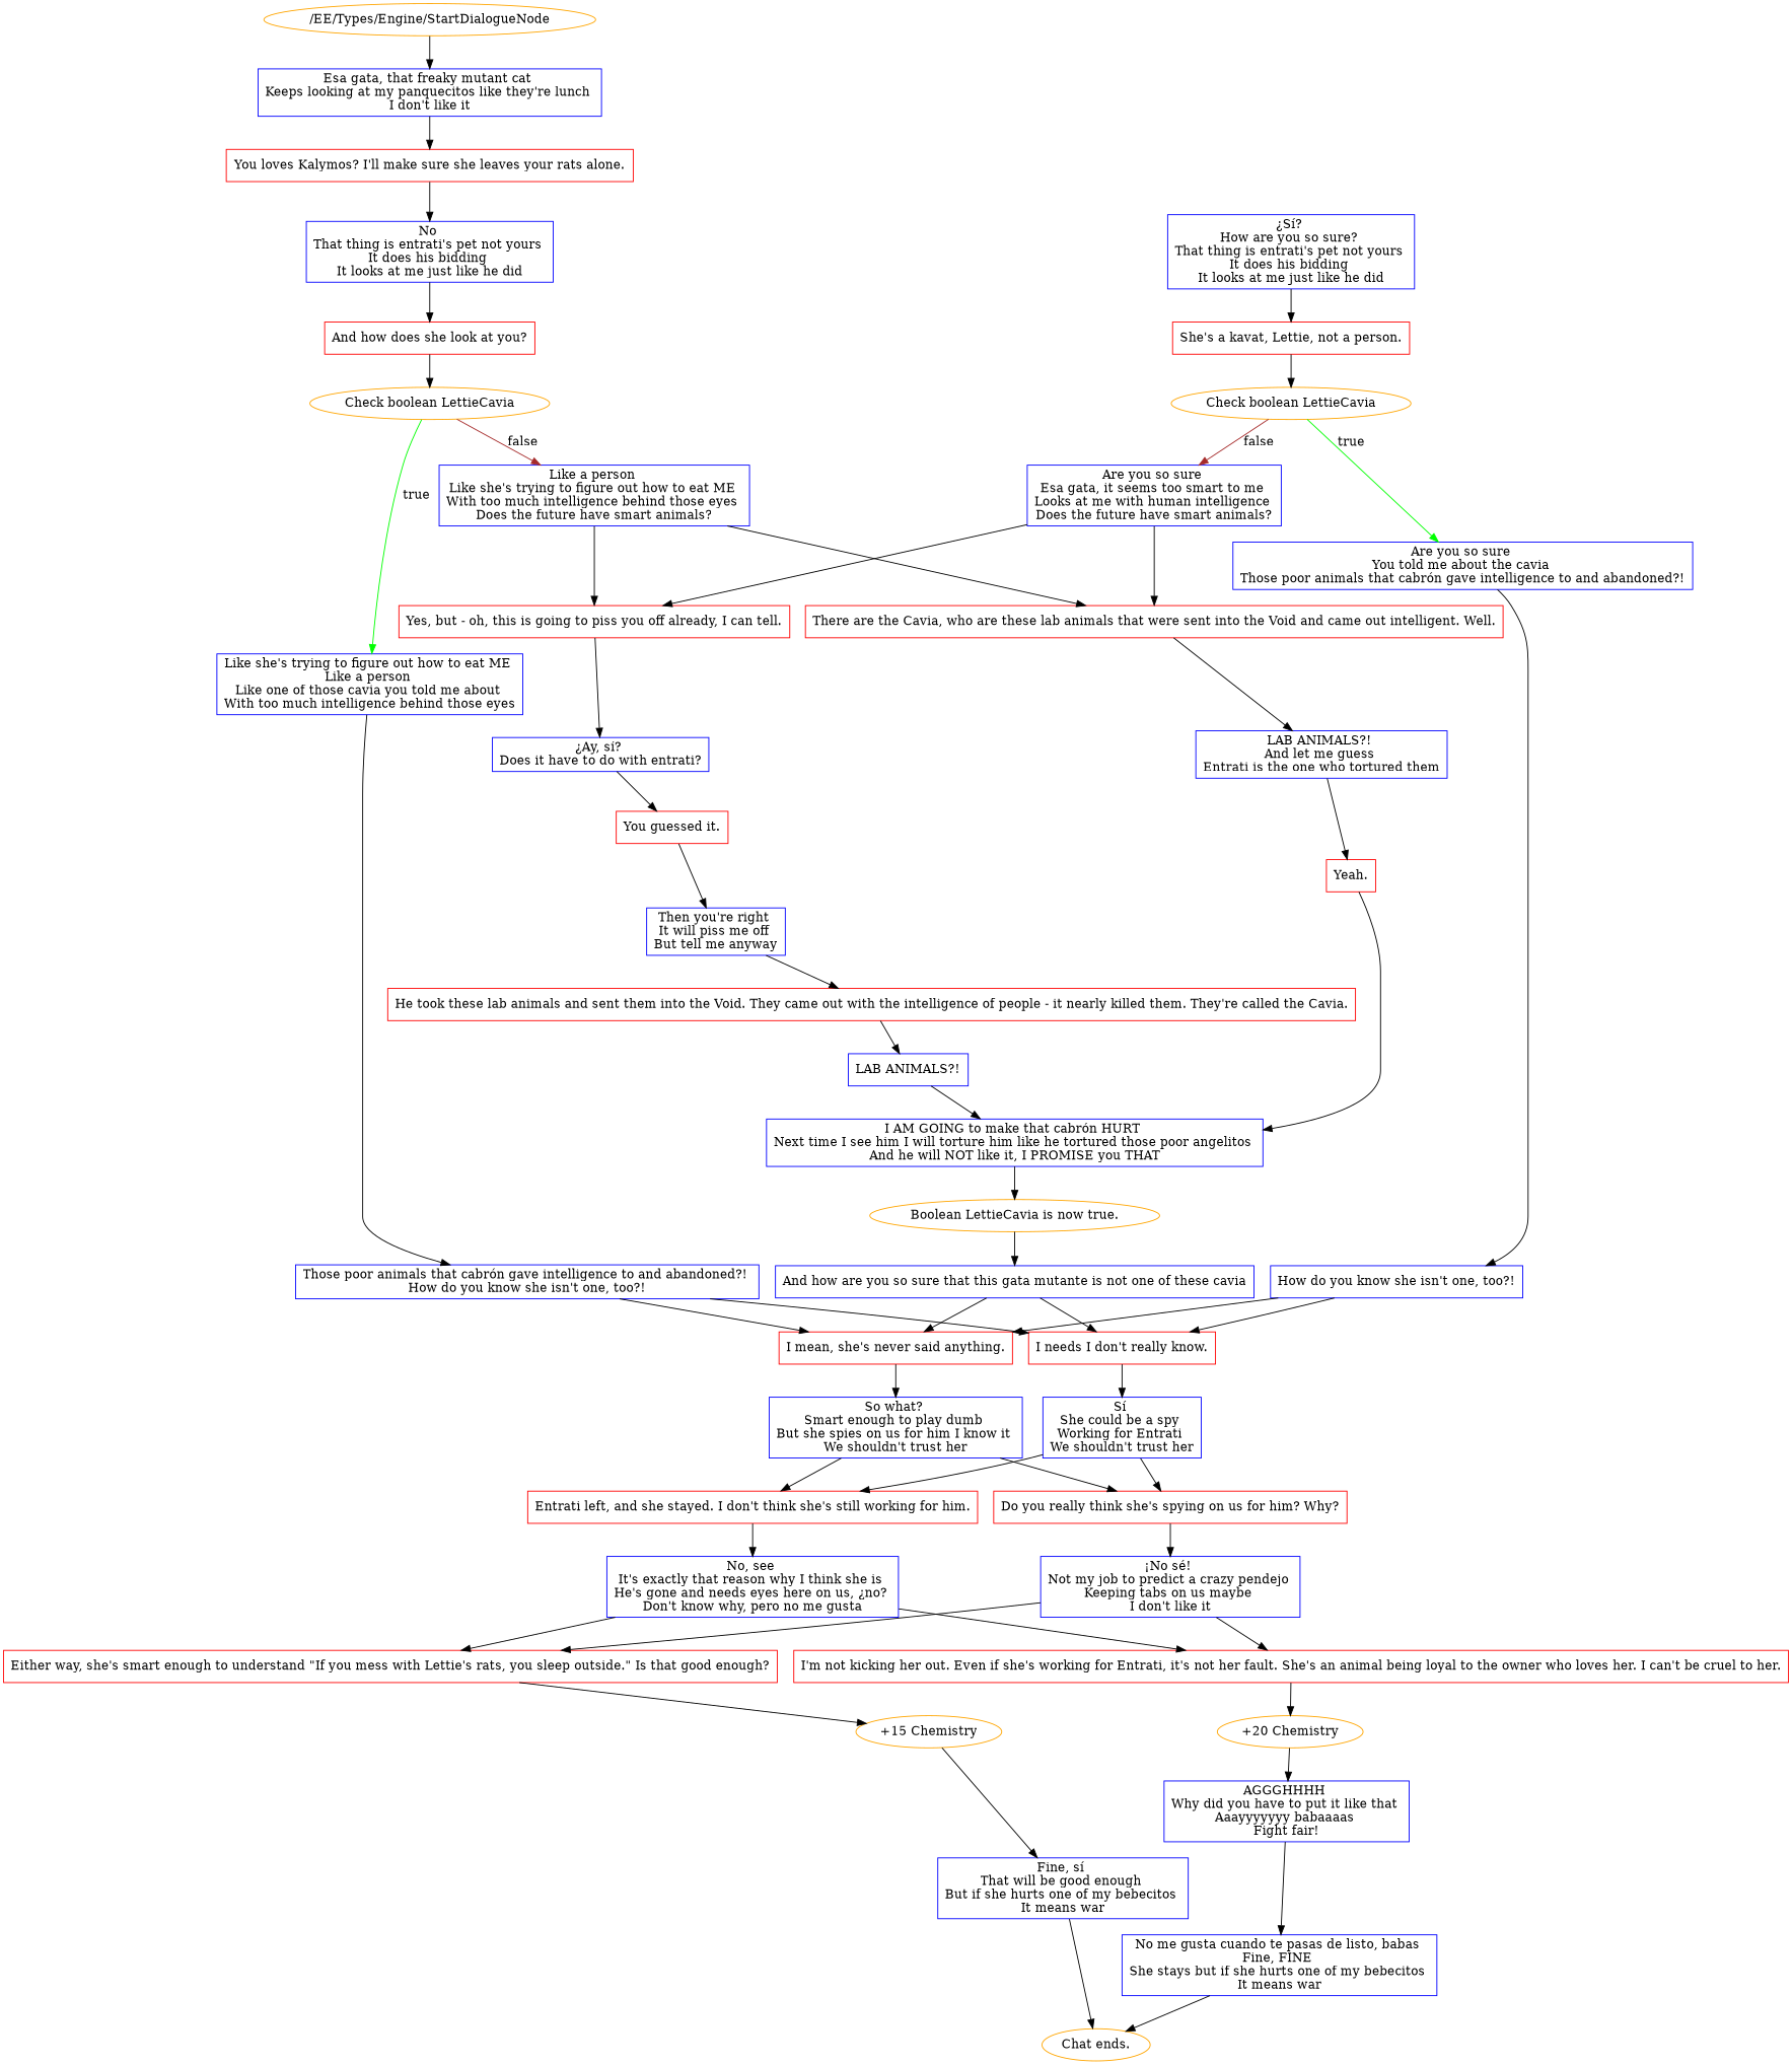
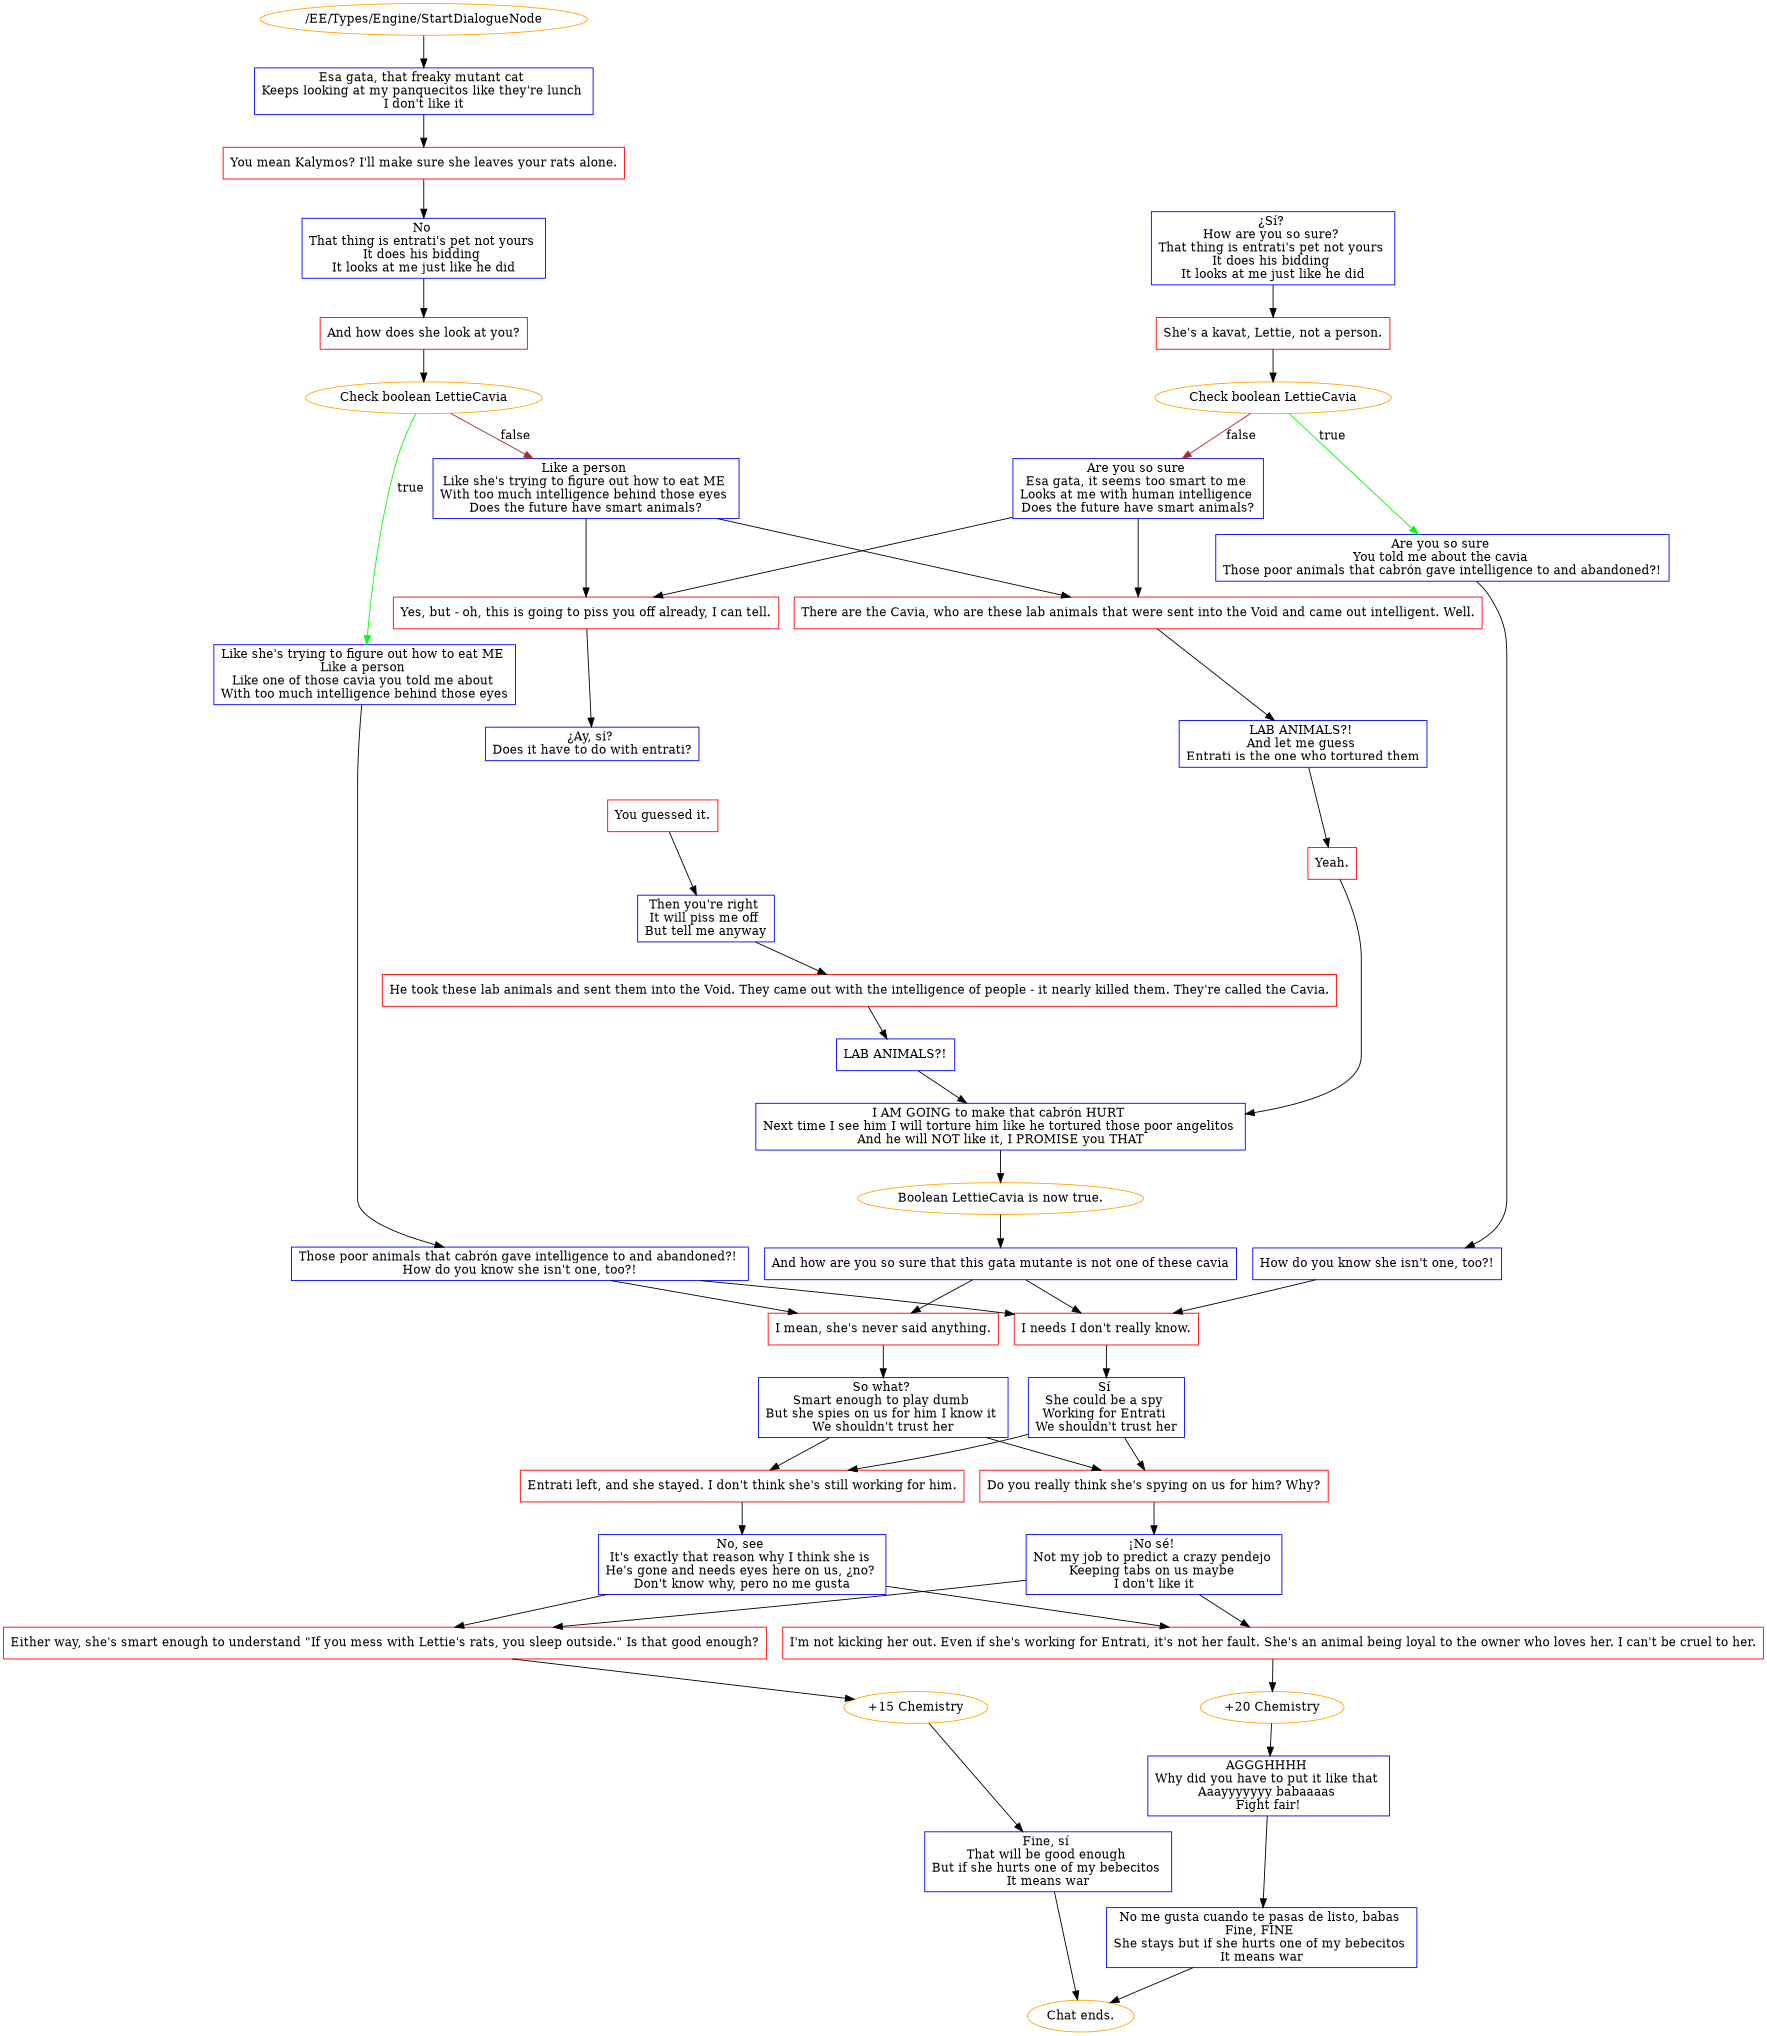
  digraph {
    node [color=blue shape=box]
    n1 [color=orange label="/EE/Types/Engine/StartDialogueNode" shape=""]
    n2 [label="Esa gata, that freaky mutant cat \nKeeps looking at my panquecitos like they're lunch \nI don't like it"]
-   n3 [color=red label="You loves Kalymos? I'll make sure she leaves your rats alone."]
+   n3 [color=red label="You mean Kalymos? I'll make sure she leaves your rats alone."]
    n4 [label="No \nThat thing is entrati's pet not yours \nIt does his bidding \nIt looks at me just like he did"]
    n5 [color=red label="And how does she look at you?"]
    n6 [label="¿Sí? \nHow are you so sure? \nThat thing is entrati's pet not yours \nIt does his bidding \nIt looks at me just like he did"]
    n7 [color=red label="She's a kavat, Lettie, not a person."]
    n8 [color=orange label="Check boolean LettieCavia" shape=""]
    n9 [color=orange label="Check boolean LettieCavia" shape=""]
    n10 [label="Like she's trying to figure out how to eat ME \nLike a person \nLike one of those cavia you told me about \nWith too much intelligence behind those eyes"]
    n11 [label="Like a person \nLike she's trying to figure out how to eat ME \nWith too much intelligence behind those eyes \nDoes the future have smart animals?"]
    n12 [label="Are you so sure \nYou told me about the cavia \nThose poor animals that cabrón gave intelligence to and abandoned?!"]
    n13 [label="Are you so sure \nEsa gata, it seems too smart to me \nLooks at me with human intelligence \nDoes the future have smart animals?"]
    n14 [label="Those poor animals that cabrón gave intelligence to and abandoned?! \nHow do you know she isn't one, too?!"]
    n15 [color=red label="There are the Cavia, who are these lab animals that were sent into the Void and came out intelligent. Well."]
    n16 [color=red label="Yes, but - oh, this is going to piss you off already, I can tell."]
    n17 [label="How do you know she isn't one, too?!"]
    n18 [color=red label="I mean, she's never said anything."]
    n19 [color=red label="I needs I don't really know."]
    n20 [label="LAB ANIMALS?! \nAnd let me guess \nEntrati is the one who tortured them"]
    n21 [label="¿Ay, sí? \nDoes it have to do with entrati?"]
    n22 [label="So what? \nSmart enough to play dumb \nBut she spies on us for him I know it \nWe shouldn't trust her"]
    n23 [label="Sí \nShe could be a spy \nWorking for Entrati \nWe shouldn't trust her"]
    n24 [color=red label="Yeah."]
    n25 [color=red label="You guessed it."]
    n26 [color=red label="Entrati left, and she stayed. I don't think she's still working for him."]
    n27 [color=red label="Do you really think she's spying on us for him? Why?"]
    n28 [label="I AM GOING to make that cabrón HURT \nNext time I see him I will torture him like he tortured those poor angelitos \nAnd he will NOT like it, I PROMISE you THAT"]
    n29 [label="Then you're right \nIt will piss me off \nBut tell me anyway"]
    n30 [label="No, see \nIt's exactly that reason why I think she is \nHe's gone and needs eyes here on us, ¿no? \nDon't know why, pero no me gusta"]
    n31 [label="¡No sé! \nNot my job to predict a crazy pendejo \nKeeping tabs on us maybe \nI don't like it"]
    n32 [color=orange label="Boolean LettieCavia is now true." shape=""]
    n33 [color=red label="He took these lab animals and sent them into the Void. They came out with the intelligence of people - it nearly killed them. They're called the Cavia."]
    n34 [color=red label="Either way, she's smart enough to understand \"If you mess with Lettie's rats, you sleep outside.\" Is that good enough?"]
    n35 [color=red label="I'm not kicking her out. Even if she's working for Entrati, it's not her fault. She's an animal being loyal to the owner who loves her. I can't be cruel to her."]
    n36 [label="And how are you so sure that this gata mutante is not one of these cavia"]
    n37 [label="LAB ANIMALS?!"]
    n38 [color=orange label="+15 Chemistry" shape=""]
    n39 [color=orange label="+20 Chemistry" shape=""]
    n40 [label="Fine, sí \nThat will be good enough \nBut if she hurts one of my bebecitos \nIt means war"]
    n41 [label="AGGGHHHH \nWhy did you have to put it like that \nAaayyyyyyy babaaaas \nFight fair!"]
    "Chat ends." [color=orange shape=""]
    n43 [label="No me gusta cuando te pasas de listo, babas \nFine, FINE \nShe stays but if she hurts one of my bebecitos \nIt means war"]
    n1 -> n2
    n2 -> n3
    n3 -> n4
    n4 -> n5
    n5 -> n8
    n6 -> n7
    n7 -> n9
    n8 -> n10 [color=green label=true]
    n8 -> n11 [color=brown label=false]
    n9 -> n12 [color=green label=true]
    n9 -> n13 [color=brown label=false]
    n10 -> n14
    n11 -> n15
    n11 -> n16
    n12 -> n17
    n13 -> n15
    n13 -> n16
    n14 -> n18
    n14 -> n19
    n15 -> n20
    n16 -> n21
-   n17 -> n18
    n17 -> n19
    n18 -> n22
    n19 -> n23
    n20 -> n24
-   n21 -> n25
    n22 -> n26
    n22 -> n27
    n23 -> n26
    n23 -> n27
    n24 -> n28
    n25 -> n29
    n26 -> n30
    n27 -> n31
    n28 -> n32
    n29 -> n33
    n30 -> n34
    n30 -> n35
    n31 -> n34
    n31 -> n35
    n32 -> n36
    n33 -> n37
    n34 -> n38
    n35 -> n39
    n36 -> n18
    n36 -> n19
    n37 -> n28
    n38 -> n40
    n39 -> n41
    n40 -> "Chat ends."
    n41 -> n43
    n43 -> "Chat ends."
  }
